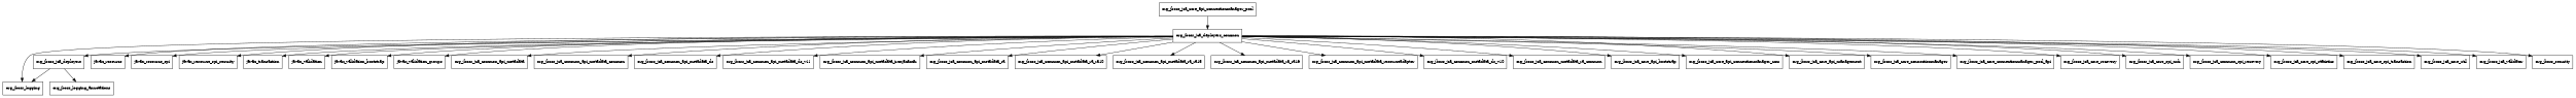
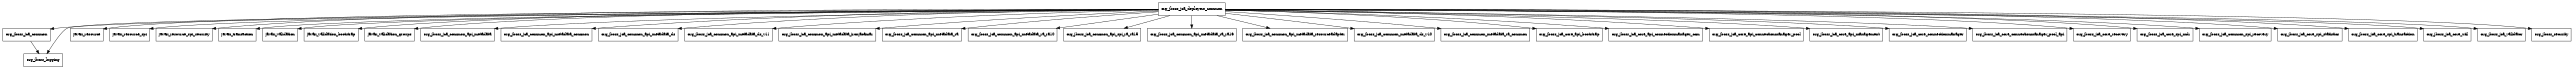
  digraph {
    node [fontsize=10.0 shape=box]
-   org_jboss_jca_deployers
+   org_jboss_jca_deployers [label=org_jboss_jca_common]
    org_jboss_logging
-   org_jboss_logging_annotations
    org_jboss_jca_deployers_common
    javax_resource
    javax_resource_spi
    javax_resource_spi_security
    javax_transaction
    javax_validation
    javax_validation_bootstrap
    javax_validation_groups
    org_jboss_jca_common_api_metadata
    org_jboss_jca_common_api_metadata_common
    org_jboss_jca_common_api_metadata_ds
    org_jboss_jca_common_api_metadata_ds_v11
    org_jboss_jca_common_api_metadata_ironjacamar
    org_jboss_jca_common_api_metadata_ra
    org_jboss_jca_common_api_metadata_ra_ra10
-   org_jboss_jca_common_api_metadata_ra_ra15
+   org_jboss_jca_common_api_metadata_ra_ra15 [label=org_jboss_jca_common_api_spi_ra_ra15]
    org_jboss_jca_common_api_metadata_ra_ra16
    org_jboss_jca_common_api_metadata_resourceadapter
    org_jboss_jca_common_metadata_ds_v10
    org_jboss_jca_common_metadata_ra_common
    org_jboss_jca_core_api_bootstrap
    org_jboss_jca_core_api_connectionmanager_ccm
    org_jboss_jca_core_api_connectionmanager_pool
    org_jboss_jca_core_api_management
    org_jboss_jca_core_connectionmanager
    org_jboss_jca_core_connectionmanager_pool_api
    org_jboss_jca_core_recovery
    org_jboss_jca_core_spi_mdr
    n32 [label=org_jboss_jca_common_spi_recovery]
    org_jboss_jca_core_spi_statistics
    org_jboss_jca_core_spi_transaction
    org_jboss_jca_core_util
    org_jboss_jca_validator
    org_jboss_security
    org_jboss_jca_deployers -> org_jboss_logging
-   org_jboss_jca_deployers -> org_jboss_logging_annotations
    org_jboss_jca_deployers_common -> org_jboss_jca_deployers
    org_jboss_jca_deployers_common -> org_jboss_logging
    org_jboss_jca_deployers_common -> javax_resource
    org_jboss_jca_deployers_common -> javax_resource_spi
    org_jboss_jca_deployers_common -> javax_resource_spi_security
    org_jboss_jca_deployers_common -> javax_transaction
    org_jboss_jca_deployers_common -> javax_validation
    org_jboss_jca_deployers_common -> javax_validation_bootstrap
    org_jboss_jca_deployers_common -> javax_validation_groups
    org_jboss_jca_deployers_common -> org_jboss_jca_common_api_metadata
    org_jboss_jca_deployers_common -> org_jboss_jca_common_api_metadata_common
    org_jboss_jca_deployers_common -> org_jboss_jca_common_api_metadata_ds
    org_jboss_jca_deployers_common -> org_jboss_jca_common_api_metadata_ds_v11
    org_jboss_jca_deployers_common -> org_jboss_jca_common_api_metadata_ironjacamar
    org_jboss_jca_deployers_common -> org_jboss_jca_common_api_metadata_ra
    org_jboss_jca_deployers_common -> org_jboss_jca_common_api_metadata_ra_ra10
    org_jboss_jca_deployers_common -> org_jboss_jca_common_api_metadata_ra_ra15
    org_jboss_jca_deployers_common -> org_jboss_jca_common_api_metadata_ra_ra16
    org_jboss_jca_deployers_common -> org_jboss_jca_common_api_metadata_resourceadapter
    org_jboss_jca_deployers_common -> org_jboss_jca_common_metadata_ds_v10
    org_jboss_jca_deployers_common -> org_jboss_jca_common_metadata_ra_common
    org_jboss_jca_deployers_common -> org_jboss_jca_core_api_bootstrap
    org_jboss_jca_deployers_common -> org_jboss_jca_core_api_connectionmanager_ccm
-   org_jboss_jca_core_api_connectionmanager_pool -> org_jboss_jca_deployers_common
+   org_jboss_jca_deployers_common -> org_jboss_jca_core_api_connectionmanager_pool
    org_jboss_jca_deployers_common -> org_jboss_jca_core_api_management
    org_jboss_jca_deployers_common -> org_jboss_jca_core_connectionmanager
    org_jboss_jca_deployers_common -> org_jboss_jca_core_connectionmanager_pool_api
    org_jboss_jca_deployers_common -> org_jboss_jca_core_recovery
    org_jboss_jca_deployers_common -> org_jboss_jca_core_spi_mdr
    org_jboss_jca_deployers_common -> n32
    org_jboss_jca_deployers_common -> org_jboss_jca_core_spi_statistics
    org_jboss_jca_deployers_common -> org_jboss_jca_core_spi_transaction
    org_jboss_jca_deployers_common -> org_jboss_jca_core_util
    org_jboss_jca_deployers_common -> org_jboss_jca_validator
    org_jboss_jca_deployers_common -> org_jboss_security
  }
